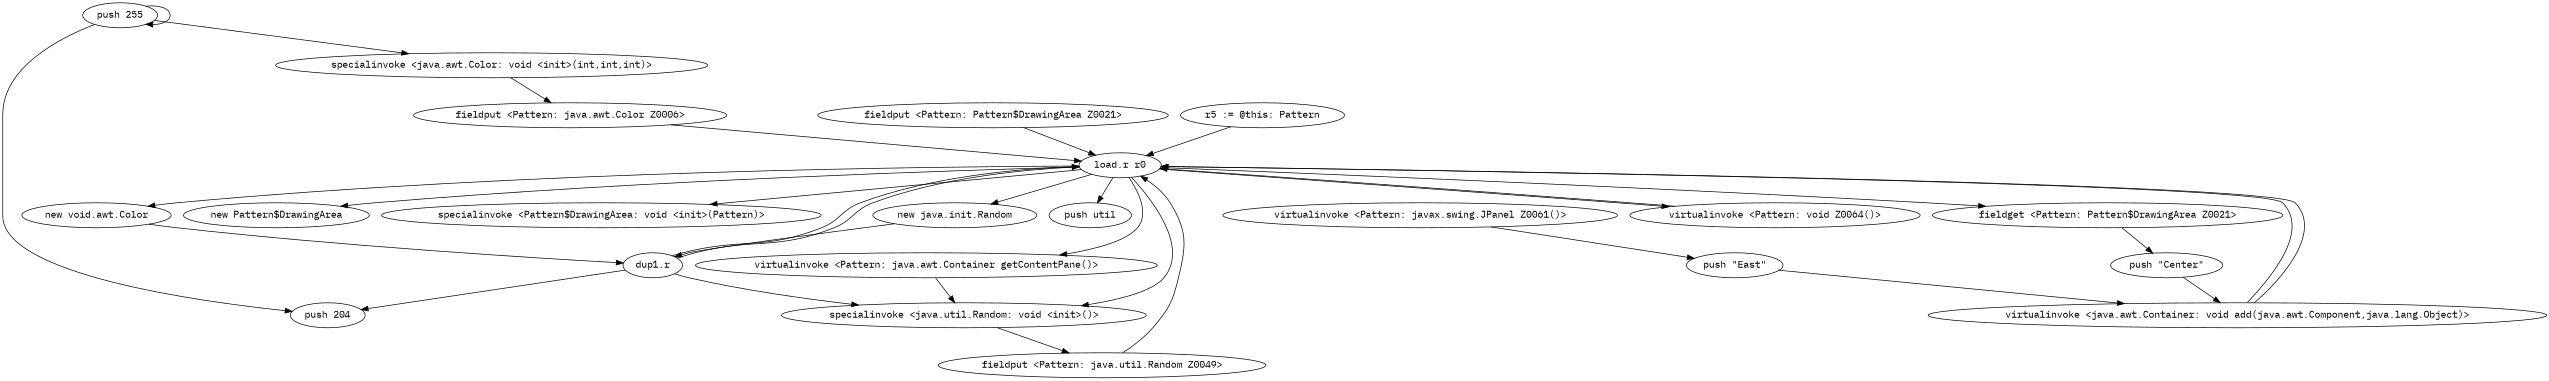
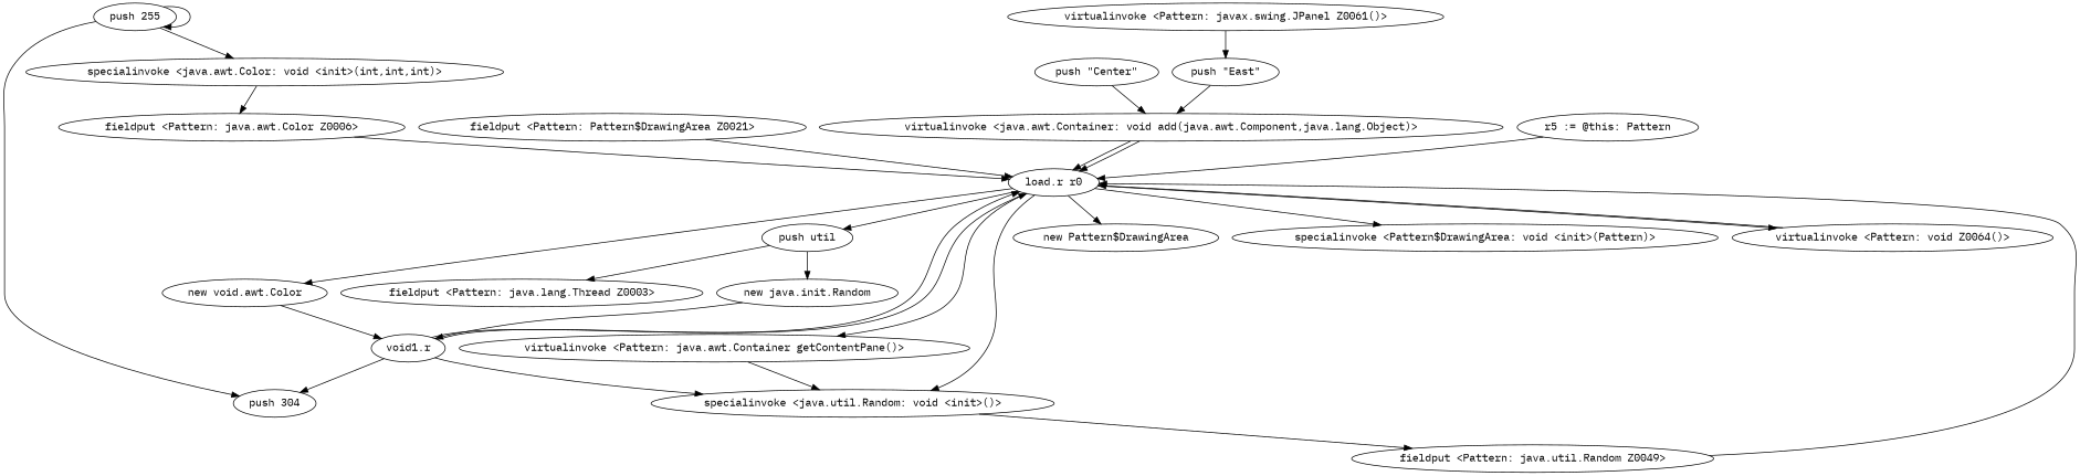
  digraph {
    fontname="IBM Plex Mono"
    node [fontname="IBM Plex Mono"]
    edge [fontname="IBM Plex Mono"]
    n1 [label="r5 := @this: Pattern"]
    "load.r r0"
    "virtualinvoke <Pattern: void Z0064()>"
    n4 [label="new void.awt.Color"]
    "virtualinvoke <Pattern: java.awt.Container getContentPane()>"
    "new Pattern$DrawingArea"
    "specialinvoke <Pattern$DrawingArea: void <init>(Pattern)>"
-   "fieldget <Pattern: Pattern$DrawingArea Z0021>"
    n9 [label="new java.init.Random"]
    n10 [label="push util"]
    "specialinvoke <java.util.Random: void <init>()>"
-   "dup1.r"
+   "dup1.r" [label="void1.r"]
    "virtualinvoke <Pattern: javax.swing.JPanel Z0061()>"
    "push \"East\""
    "push \"Center\""
-   "push 204"
+   "fieldput <Pattern: java.lang.Thread Z0003>"
+   "push 204" [label="push 304"]
    "fieldput <Pattern: java.util.Random Z0049>"
    "push 255"
    "specialinvoke <java.awt.Color: void <init>(int,int,int)>"
    "fieldput <Pattern: java.awt.Color Z0006>"
    "virtualinvoke <java.awt.Container: void add(java.awt.Component,java.lang.Object)>"
    "fieldput <Pattern: Pattern$DrawingArea Z0021>"
    n1 -> "load.r r0"
    "load.r r0" -> "virtualinvoke <Pattern: void Z0064()>"
    "load.r r0" -> n4
    "load.r r0" -> "virtualinvoke <Pattern: java.awt.Container getContentPane()>"
    "load.r r0" -> "new Pattern$DrawingArea"
    "load.r r0" -> "specialinvoke <Pattern$DrawingArea: void <init>(Pattern)>"
-   "load.r r0" -> "fieldget <Pattern: Pattern$DrawingArea Z0021>"
-   "load.r r0" -> n9
+   n10 -> n9
    "load.r r0" -> n10
    "load.r r0" -> "specialinvoke <java.util.Random: void <init>()>"
    "virtualinvoke <Pattern: void Z0064()>" -> "load.r r0"
    n4 -> "dup1.r"
    "virtualinvoke <Pattern: java.awt.Container getContentPane()>" -> "specialinvoke <java.util.Random: void <init>()>"
-   "fieldget <Pattern: Pattern$DrawingArea Z0021>" -> "push \"Center\""
    n9 -> "dup1.r"
+   n10 -> "fieldput <Pattern: java.lang.Thread Z0003>"
    "specialinvoke <java.util.Random: void <init>()>" -> "fieldput <Pattern: java.util.Random Z0049>"
    "dup1.r" -> "load.r r0"
    "dup1.r" -> "load.r r0"
    "dup1.r" -> "specialinvoke <java.util.Random: void <init>()>"
    "dup1.r" -> "push 204"
    "virtualinvoke <Pattern: javax.swing.JPanel Z0061()>" -> "push \"East\""
    "push \"East\"" -> "virtualinvoke <java.awt.Container: void add(java.awt.Component,java.lang.Object)>"
    "push \"Center\"" -> "virtualinvoke <java.awt.Container: void add(java.awt.Component,java.lang.Object)>"
    "fieldput <Pattern: java.util.Random Z0049>" -> "load.r r0"
    "push 255" -> "push 204"
    "push 255" -> "push 255"
    "push 255" -> "specialinvoke <java.awt.Color: void <init>(int,int,int)>"
    "specialinvoke <java.awt.Color: void <init>(int,int,int)>" -> "fieldput <Pattern: java.awt.Color Z0006>"
    "fieldput <Pattern: java.awt.Color Z0006>" -> "load.r r0"
    "virtualinvoke <java.awt.Container: void add(java.awt.Component,java.lang.Object)>" -> "load.r r0"
    "virtualinvoke <java.awt.Container: void add(java.awt.Component,java.lang.Object)>" -> "load.r r0"
    "fieldput <Pattern: Pattern$DrawingArea Z0021>" -> "load.r r0"
  }
